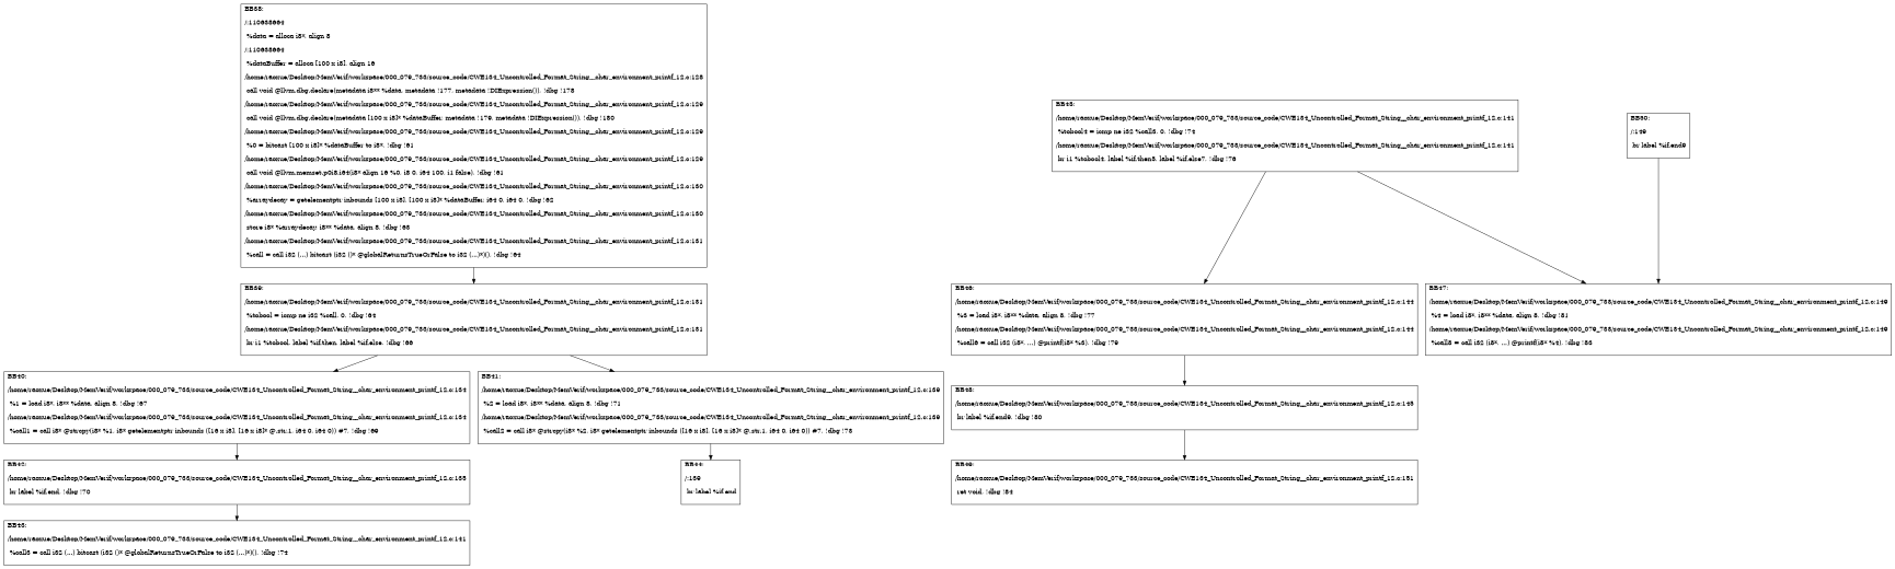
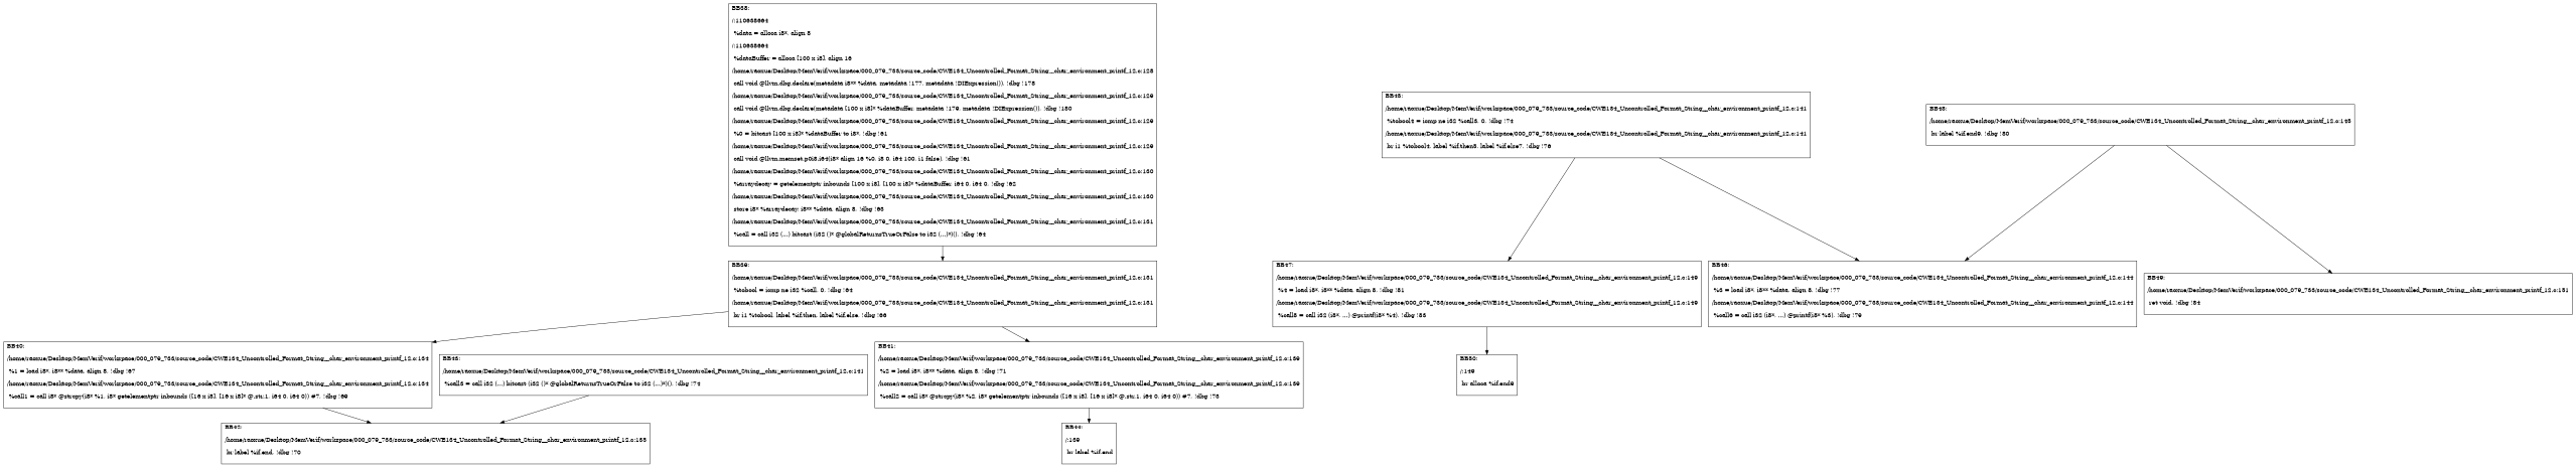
  digraph {
    node [shape=record]
    n1 [label="{BB38:\l\l/:110638664\l\n  %data = alloca i8*, align 8\l\n/:110638664\l\n  %dataBuffer = alloca [100 x i8], align 16\l\n/home/raoxue/Desktop/MemVerif/workspace/000_079_733/source_code/CWE134_Uncontrolled_Format_String__char_environment_printf_12.c:128\l\n  call void @llvm.dbg.declare(metadata i8** %data, metadata !177, metadata !DIExpression()), !dbg !178\l\n/home/raoxue/Desktop/MemVerif/workspace/000_079_733/source_code/CWE134_Uncontrolled_Format_String__char_environment_printf_12.c:129\l\n  call void @llvm.dbg.declare(metadata [100 x i8]* %dataBuffer, metadata !179, metadata !DIExpression()), !dbg !180\l\n/home/raoxue/Desktop/MemVerif/workspace/000_079_733/source_code/CWE134_Uncontrolled_Format_String__char_environment_printf_12.c:129\l\n  %0 = bitcast [100 x i8]* %dataBuffer to i8*, !dbg !61\l\n/home/raoxue/Desktop/MemVerif/workspace/000_079_733/source_code/CWE134_Uncontrolled_Format_String__char_environment_printf_12.c:129\l\n  call void @llvm.memset.p0i8.i64(i8* align 16 %0, i8 0, i64 100, i1 false), !dbg !61\l\n/home/raoxue/Desktop/MemVerif/workspace/000_079_733/source_code/CWE134_Uncontrolled_Format_String__char_environment_printf_12.c:130\l\n  %arraydecay = getelementptr inbounds [100 x i8], [100 x i8]* %dataBuffer, i64 0, i64 0, !dbg !62\l\n/home/raoxue/Desktop/MemVerif/workspace/000_079_733/source_code/CWE134_Uncontrolled_Format_String__char_environment_printf_12.c:130\l\n  store i8* %arraydecay, i8** %data, align 8, !dbg !63\l\n/home/raoxue/Desktop/MemVerif/workspace/000_079_733/source_code/CWE134_Uncontrolled_Format_String__char_environment_printf_12.c:131\l\n  %call = call i32 (...) bitcast (i32 ()* @globalReturnsTrueOrFalse to i32 (...)*)(), !dbg !64\l\n}"]
    n2 [label="{BB39:\l\l/home/raoxue/Desktop/MemVerif/workspace/000_079_733/source_code/CWE134_Uncontrolled_Format_String__char_environment_printf_12.c:131\l\n  %tobool = icmp ne i32 %call, 0, !dbg !64\l\n/home/raoxue/Desktop/MemVerif/workspace/000_079_733/source_code/CWE134_Uncontrolled_Format_String__char_environment_printf_12.c:131\l\n  br i1 %tobool, label %if.then, label %if.else, !dbg !66\l\n}"]
    n3 [label="{BB40:\l\l/home/raoxue/Desktop/MemVerif/workspace/000_079_733/source_code/CWE134_Uncontrolled_Format_String__char_environment_printf_12.c:134\l\n  %1 = load i8*, i8** %data, align 8, !dbg !67\l\n/home/raoxue/Desktop/MemVerif/workspace/000_079_733/source_code/CWE134_Uncontrolled_Format_String__char_environment_printf_12.c:134\l\n  %call1 = call i8* @strcpy(i8* %1, i8* getelementptr inbounds ([16 x i8], [16 x i8]* @.str.1, i64 0, i64 0)) #7, !dbg !69\l\n}"]
    n4 [label="{BB41:\l\l/home/raoxue/Desktop/MemVerif/workspace/000_079_733/source_code/CWE134_Uncontrolled_Format_String__char_environment_printf_12.c:139\l\n  %2 = load i8*, i8** %data, align 8, !dbg !71\l\n/home/raoxue/Desktop/MemVerif/workspace/000_079_733/source_code/CWE134_Uncontrolled_Format_String__char_environment_printf_12.c:139\l\n  %call2 = call i8* @strcpy(i8* %2, i8* getelementptr inbounds ([16 x i8], [16 x i8]* @.str.1, i64 0, i64 0)) #7, !dbg !73\l\n}"]
    n5 [label="{BB42:\l\l/home/raoxue/Desktop/MemVerif/workspace/000_079_733/source_code/CWE134_Uncontrolled_Format_String__char_environment_printf_12.c:135\l\n  br label %if.end, !dbg !70\l\n}"]
    n6 [label="{BB44:\l\l/:139\l\n  br label %if.end\l\n}"]
    n7 [label="{BB43:\l\l/home/raoxue/Desktop/MemVerif/workspace/000_079_733/source_code/CWE134_Uncontrolled_Format_String__char_environment_printf_12.c:141\l\n  %call3 = call i32 (...) bitcast (i32 ()* @globalReturnsTrueOrFalse to i32 (...)*)(), !dbg !74\l\n}"]
    n8 [label="{BB45:\l\l/home/raoxue/Desktop/MemVerif/workspace/000_079_733/source_code/CWE134_Uncontrolled_Format_String__char_environment_printf_12.c:141\l\n  %tobool4 = icmp ne i32 %call3, 0, !dbg !74\l\n/home/raoxue/Desktop/MemVerif/workspace/000_079_733/source_code/CWE134_Uncontrolled_Format_String__char_environment_printf_12.c:141\l\n  br i1 %tobool4, label %if.then5, label %if.else7, !dbg !76\l\n}"]
    n9 [label="{BB46:\l\l/home/raoxue/Desktop/MemVerif/workspace/000_079_733/source_code/CWE134_Uncontrolled_Format_String__char_environment_printf_12.c:144\l\n  %3 = load i8*, i8** %data, align 8, !dbg !77\l\n/home/raoxue/Desktop/MemVerif/workspace/000_079_733/source_code/CWE134_Uncontrolled_Format_String__char_environment_printf_12.c:144\l\n  %call6 = call i32 (i8*, ...) @printf(i8* %3), !dbg !79\l\n}"]
    n10 [label="{BB47:\l\l/home/raoxue/Desktop/MemVerif/workspace/000_079_733/source_code/CWE134_Uncontrolled_Format_String__char_environment_printf_12.c:149\l\n  %4 = load i8*, i8** %data, align 8, !dbg !81\l\n/home/raoxue/Desktop/MemVerif/workspace/000_079_733/source_code/CWE134_Uncontrolled_Format_String__char_environment_printf_12.c:149\l\n  %call8 = call i32 (i8*, ...) @printf(i8* %4), !dbg !83\l\n}"]
    n11 [label="{BB48:\l\l/home/raoxue/Desktop/MemVerif/workspace/000_079_733/source_code/CWE134_Uncontrolled_Format_String__char_environment_printf_12.c:145\l\n  br label %if.end9, !dbg !80\l\n}"]
-   n12 [label="{BB50:\l\l/:149\l\n  br label %if.end9\l\n}"]
+   n12 [label="{BB50:\l\l/:149\l\n  br alloca %if.end9\l\n}"]
    n13 [label="{BB49:\l\l/home/raoxue/Desktop/MemVerif/workspace/000_079_733/source_code/CWE134_Uncontrolled_Format_String__char_environment_printf_12.c:151\l\n  ret void, !dbg !84\l\n}"]
    n1 -> n2
    n2 -> n3
    n2 -> n4
    n3 -> n5
    n4 -> n6
-   n5 -> n7
+   n7 -> n5
    n8 -> n9
    n8 -> n10
-   n9 -> n11
-   n12 -> n10
+   n11 -> n9
+   n10 -> n12
    n11 -> n13
  }
